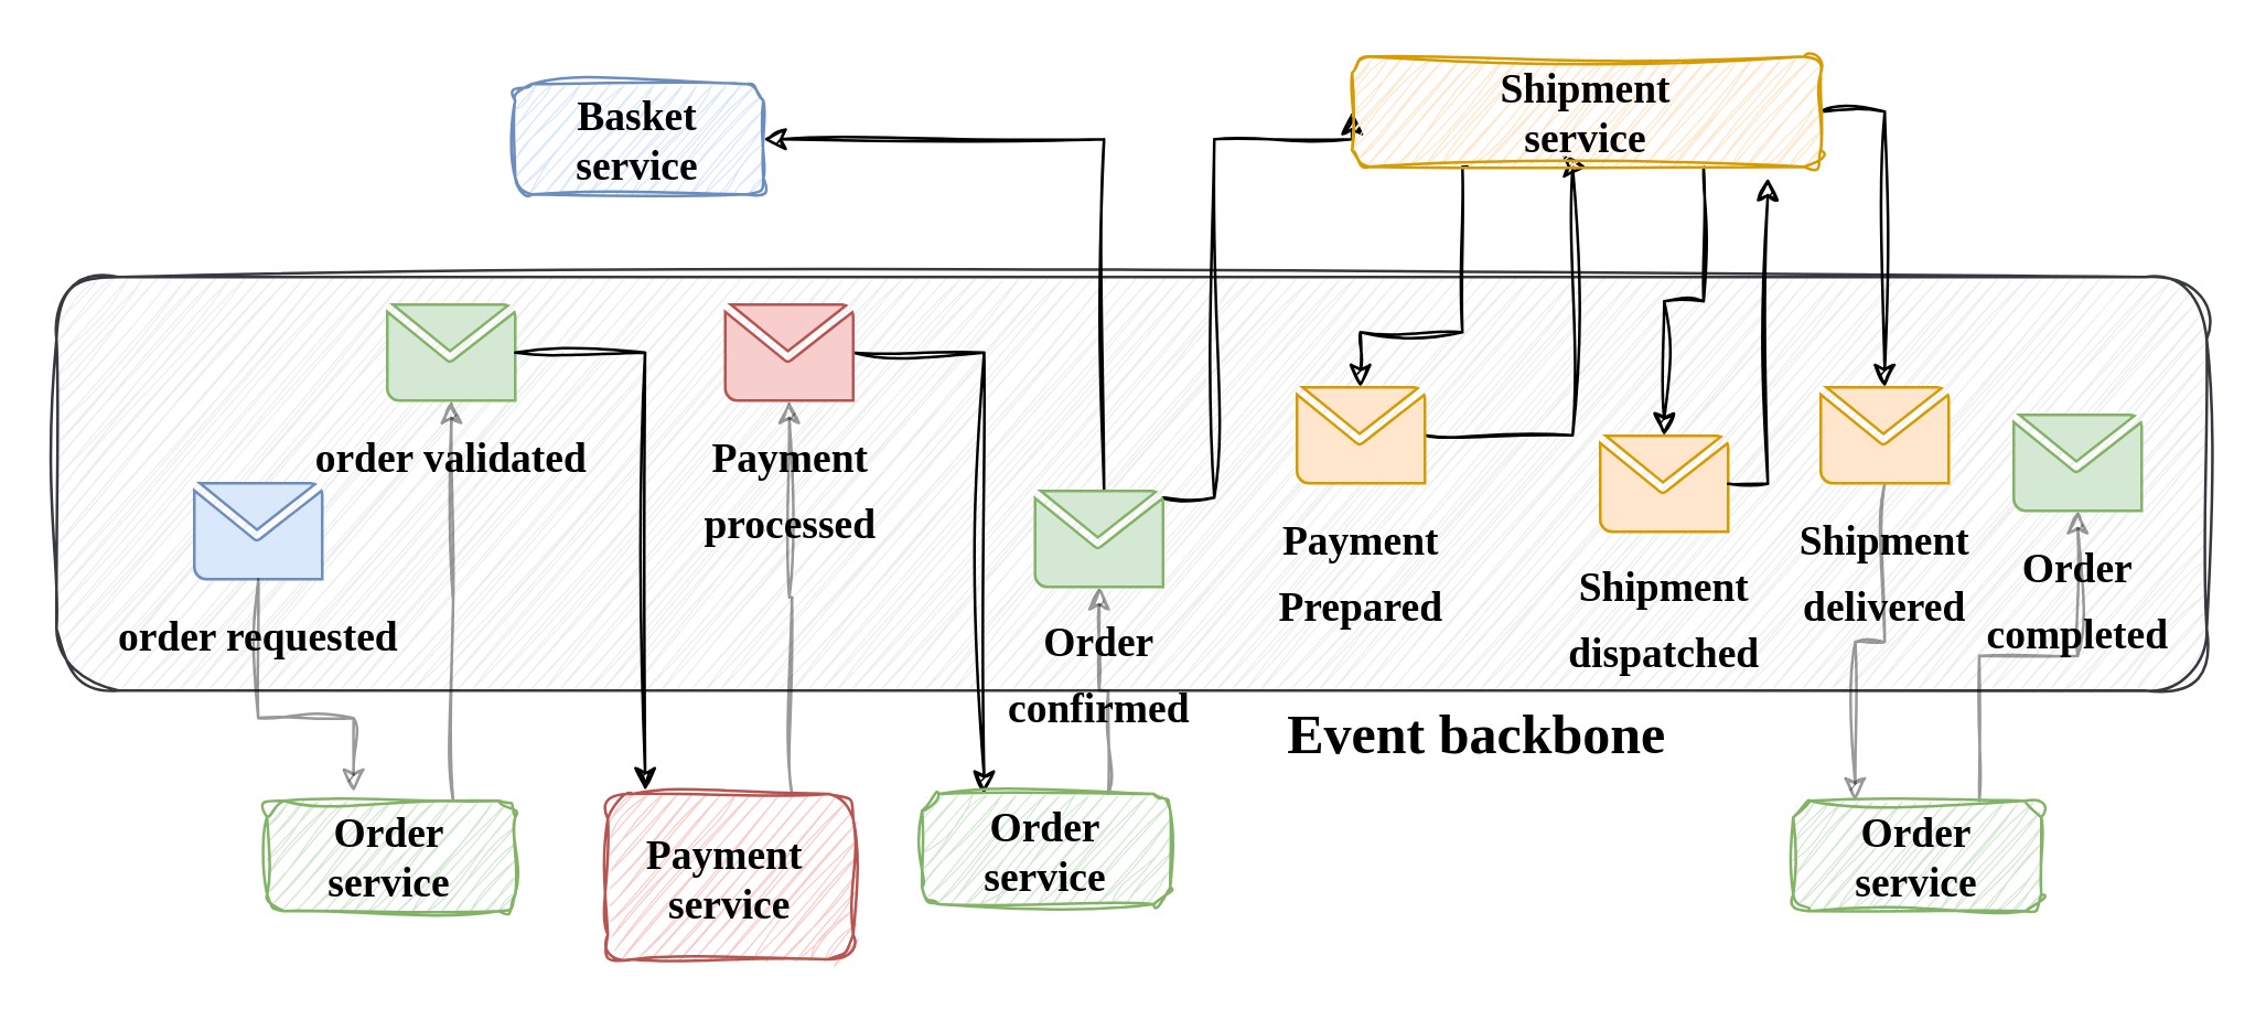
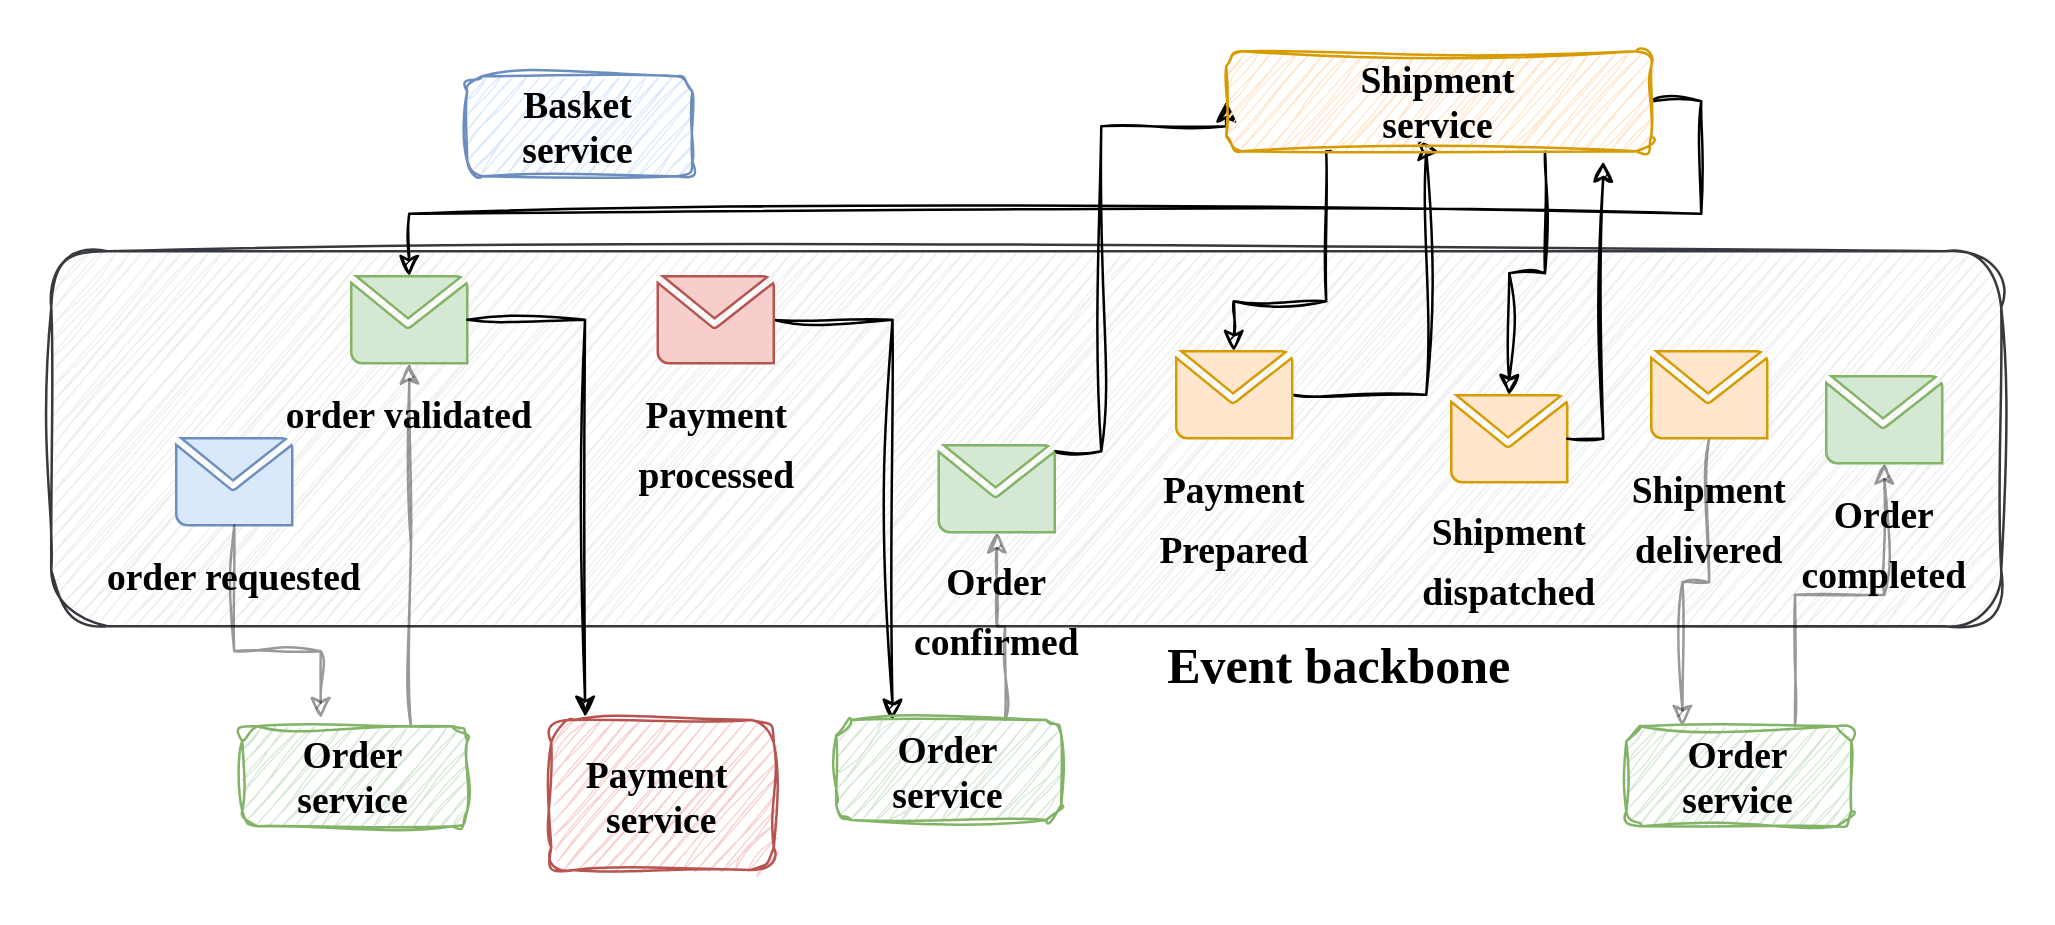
  <mxCell id="0" />
  <mxCell id="1" parent="0" />
  <mxCell id="2" value="" style="rounded=1;whiteSpace=wrap;html=1;sketch=1;hachureGap=4;jiggle=2;curveFitting=1;fontFamily=Architects Daughter;fontSource=https%3A%2F%2Ffonts.googleapis.com%2Fcss%3Ffamily%3DArchitects%2BDaughter;fontSize=20;fillColor=#eeeeee;strokeColor=#36393d;" vertex="1" parent="1"><mxGeometry x="20" y="100" width="780" height="150" as="geometry" /></mxCell>
  <mxCell id="3" value="&lt;font style=&quot;font-size: 15px;&quot;&gt;order requested&lt;/font&gt;" style="shadow=0;dashed=0;html=1;strokeColor=#6c8ebf;fillColor=#dae8fc;labelPosition=center;verticalLabelPosition=bottom;verticalAlign=top;align=center;outlineConnect=0;shape=mxgraph.veeam.2d.letter;hachureGap=4;fontFamily=Architects Daughter;fontSource=https%3A%2F%2Ffonts.googleapis.com%2Fcss%3Ffamily%3DArchitects%2BDaughter;fontSize=20;fontStyle=1" vertex="1" parent="1"><mxGeometry x="70" y="174.8" width="46.4" height="34.8" as="geometry" /></mxCell>
  <mxCell id="4" value="&lt;font style=&quot;font-size: 15px;&quot;&gt;order validated&lt;/font&gt;" style="shadow=0;dashed=0;html=1;strokeColor=#82b366;fillColor=#d5e8d4;labelPosition=center;verticalLabelPosition=bottom;verticalAlign=top;align=center;outlineConnect=0;shape=mxgraph.veeam.2d.letter;hachureGap=4;fontFamily=Architects Daughter;fontSource=https%3A%2F%2Ffonts.googleapis.com%2Fcss%3Ffamily%3DArchitects%2BDaughter;fontSize=20;fontStyle=1" vertex="1" parent="1"><mxGeometry x="140" y="110" width="46.4" height="34.8" as="geometry" /></mxCell>
  <mxCell id="5" style="edgeStyle=orthogonalEdgeStyle;rounded=0;sketch=1;hachureGap=4;jiggle=2;curveFitting=1;orthogonalLoop=1;jettySize=auto;html=1;exitX=0.75;exitY=0;exitDx=0;exitDy=0;fontFamily=Architects Daughter;fontSource=https%3A%2F%2Ffonts.googleapis.com%2Fcss%3Ffamily%3DArchitects%2BDaughter;fontSize=16;opacity=40;" edge="1" parent="1" source="6" target="4"><mxGeometry relative="1" as="geometry" /></mxCell>
  <mxCell id="6" value="Order&lt;br&gt;service" style="rounded=1;whiteSpace=wrap;html=1;sketch=1;hachureGap=4;jiggle=2;curveFitting=1;fontFamily=Architects Daughter;fontSource=https%3A%2F%2Ffonts.googleapis.com%2Fcss%3Ffamily%3DArchitects%2BDaughter;fontSize=15;fillColor=#d5e8d4;strokeColor=#82b366;fontStyle=1" vertex="1" parent="1"><mxGeometry x="96.4" y="290" width="90" height="40" as="geometry" /></mxCell>
  <mxCell id="7" style="edgeStyle=orthogonalEdgeStyle;rounded=0;sketch=1;hachureGap=4;jiggle=2;curveFitting=1;orthogonalLoop=1;jettySize=auto;html=1;entryX=0.349;entryY=-0.08;entryDx=0;entryDy=0;entryPerimeter=0;fontFamily=Architects Daughter;fontSource=https%3A%2F%2Ffonts.googleapis.com%2Fcss%3Ffamily%3DArchitects%2BDaughter;fontSize=16;opacity=40;" edge="1" parent="1" source="3" target="6"><mxGeometry relative="1" as="geometry"><Array as="points"><mxPoint x="93" y="260" /><mxPoint x="128" y="260" /></Array></mxGeometry></mxCell>
- <mxCell id="8" style="edgeStyle=orthogonalEdgeStyle;rounded=0;sketch=1;hachureGap=4;jiggle=2;curveFitting=1;orthogonalLoop=1;jettySize=auto;html=1;exitX=0.75;exitY=0;exitDx=0;exitDy=0;fontFamily=Architects Daughter;fontSource=https%3A%2F%2Ffonts.googleapis.com%2Fcss%3Ffamily%3DArchitects%2BDaughter;fontSize=16;opacity=40;" edge="1" parent="1" source="9" target="12"><mxGeometry relative="1" as="geometry" /></mxCell>
  <mxCell id="9" value="Payment&amp;nbsp; &lt;br&gt;service" style="rounded=1;whiteSpace=wrap;html=1;sketch=1;hachureGap=4;jiggle=2;curveFitting=1;fontFamily=Architects Daughter;fontSource=https%3A%2F%2Ffonts.googleapis.com%2Fcss%3Ffamily%3DArchitects%2BDaughter;fontSize=15;fillColor=#f8cecc;strokeColor=#b85450;fontStyle=1" vertex="1" parent="1"><mxGeometry x="220" y="287.5" width="89" height="60" as="geometry" /></mxCell>
  <mxCell id="10" style="edgeStyle=orthogonalEdgeStyle;rounded=0;sketch=1;hachureGap=4;jiggle=2;curveFitting=1;orthogonalLoop=1;jettySize=auto;html=1;entryX=0.152;entryY=-0.02;entryDx=0;entryDy=0;entryPerimeter=0;fontFamily=Architects Daughter;fontSource=https%3A%2F%2Ffonts.googleapis.com%2Fcss%3Ffamily%3DArchitects%2BDaughter;fontSize=16;" edge="1" parent="1" source="4" target="9"><mxGeometry relative="1" as="geometry" /></mxCell>
  <mxCell id="11" style="edgeStyle=orthogonalEdgeStyle;rounded=0;sketch=1;hachureGap=4;jiggle=2;curveFitting=1;orthogonalLoop=1;jettySize=auto;html=1;entryX=0.25;entryY=0;entryDx=0;entryDy=0;fontFamily=Architects Daughter;fontSource=https%3A%2F%2Ffonts.googleapis.com%2Fcss%3Ffamily%3DArchitects%2BDaughter;fontSize=16;" edge="1" parent="1" source="12" target="14"><mxGeometry relative="1" as="geometry" /></mxCell>
  <mxCell id="12" value="&lt;font style=&quot;font-size: 15px;&quot;&gt;Payment &lt;br&gt;processed&lt;/font&gt;" style="shadow=0;dashed=0;html=1;strokeColor=#b85450;fillColor=#f8cecc;labelPosition=center;verticalLabelPosition=bottom;verticalAlign=top;align=center;outlineConnect=0;shape=mxgraph.veeam.2d.letter;hachureGap=4;fontFamily=Architects Daughter;fontSource=https%3A%2F%2Ffonts.googleapis.com%2Fcss%3Ffamily%3DArchitects%2BDaughter;fontSize=20;fontStyle=1" vertex="1" parent="1"><mxGeometry x="262.6" y="110" width="46.4" height="34.8" as="geometry" /></mxCell>
  <mxCell id="13" style="edgeStyle=orthogonalEdgeStyle;rounded=0;sketch=1;hachureGap=4;jiggle=2;curveFitting=1;orthogonalLoop=1;jettySize=auto;html=1;exitX=0.75;exitY=0;exitDx=0;exitDy=0;fontFamily=Architects Daughter;fontSource=https%3A%2F%2Ffonts.googleapis.com%2Fcss%3Ffamily%3DArchitects%2BDaughter;fontSize=16;fillColor=#f5f5f5;strokeColor=#000000;opacity=40;" edge="1" parent="1" source="14" target="17"><mxGeometry relative="1" as="geometry" /></mxCell>
  <mxCell id="14" value="Order&lt;br&gt;service" style="rounded=1;whiteSpace=wrap;html=1;sketch=1;hachureGap=4;jiggle=2;curveFitting=1;fontFamily=Architects Daughter;fontSource=https%3A%2F%2Ffonts.googleapis.com%2Fcss%3Ffamily%3DArchitects%2BDaughter;fontSize=15;fillColor=#d5e8d4;strokeColor=#82b366;fontStyle=1" vertex="1" parent="1"><mxGeometry x="334" y="287.5" width="90" height="40" as="geometry" /></mxCell>
- <mxCell id="15" style="edgeStyle=orthogonalEdgeStyle;rounded=0;sketch=1;hachureGap=4;jiggle=2;curveFitting=1;orthogonalLoop=1;jettySize=auto;html=1;entryX=1;entryY=0.5;entryDx=0;entryDy=0;fontFamily=Architects Daughter;fontSource=https%3A%2F%2Ffonts.googleapis.com%2Fcss%3Ffamily%3DArchitects%2BDaughter;fontSize=16;" edge="1" parent="1" source="17" target="18"><mxGeometry relative="1" as="geometry"><Array as="points"><mxPoint x="400" y="50" /></Array></mxGeometry></mxCell>
  <mxCell id="16" style="edgeStyle=orthogonalEdgeStyle;rounded=0;sketch=1;hachureGap=4;jiggle=2;curveFitting=1;orthogonalLoop=1;jettySize=auto;html=1;entryX=0;entryY=0.5;entryDx=0;entryDy=0;fontFamily=Architects Daughter;fontSource=https%3A%2F%2Ffonts.googleapis.com%2Fcss%3Ffamily%3DArchitects%2BDaughter;fontSize=16;" edge="1" parent="1" source="17" target="24"><mxGeometry relative="1" as="geometry"><Array as="points"><mxPoint x="440" y="180" /><mxPoint x="440" y="50" /></Array></mxGeometry></mxCell>
  <mxCell id="17" value="&lt;font style=&quot;font-size: 15px;&quot;&gt;Order&lt;br&gt;confirmed&lt;br&gt;&lt;/font&gt;" style="shadow=0;dashed=0;html=1;strokeColor=#82b366;fillColor=#d5e8d4;labelPosition=center;verticalLabelPosition=bottom;verticalAlign=top;align=center;outlineConnect=0;shape=mxgraph.veeam.2d.letter;hachureGap=4;fontFamily=Architects Daughter;fontSource=https%3A%2F%2Ffonts.googleapis.com%2Fcss%3Ffamily%3DArchitects%2BDaughter;fontSize=20;fontStyle=1" vertex="1" parent="1"><mxGeometry x="375" y="177.6" width="46.4" height="34.8" as="geometry" /></mxCell>
  <mxCell id="18" value="Basket&lt;br&gt;service" style="rounded=1;whiteSpace=wrap;html=1;sketch=1;hachureGap=4;jiggle=2;curveFitting=1;fontFamily=Architects Daughter;fontSource=https%3A%2F%2Ffonts.googleapis.com%2Fcss%3Ffamily%3DArchitects%2BDaughter;fontSize=15;fillColor=#dae8fc;strokeColor=#6c8ebf;fontStyle=1" vertex="1" parent="1"><mxGeometry x="186.4" y="30" width="90" height="40" as="geometry" /></mxCell>
  <mxCell id="19" style="edgeStyle=orthogonalEdgeStyle;rounded=0;sketch=1;hachureGap=4;jiggle=2;curveFitting=1;orthogonalLoop=1;jettySize=auto;html=1;entryX=0.5;entryY=1;entryDx=0;entryDy=0;fontFamily=Architects Daughter;fontSource=https%3A%2F%2Ffonts.googleapis.com%2Fcss%3Ffamily%3DArchitects%2BDaughter;fontSize=16;" edge="1" parent="1" source="20" target="24"><mxGeometry relative="1" as="geometry"><Array as="points"><mxPoint x="570" y="157" /></Array></mxGeometry></mxCell>
  <mxCell id="20" value="&lt;font style=&quot;font-size: 15px;&quot;&gt;Payment&lt;br&gt;Prepared&lt;br&gt;&lt;/font&gt;" style="shadow=0;dashed=0;html=1;strokeColor=#d79b00;fillColor=#ffe6cc;labelPosition=center;verticalLabelPosition=bottom;verticalAlign=top;align=center;outlineConnect=0;shape=mxgraph.veeam.2d.letter;hachureGap=4;fontFamily=Architects Daughter;fontSource=https%3A%2F%2Ffonts.googleapis.com%2Fcss%3Ffamily%3DArchitects%2BDaughter;fontSize=20;fontStyle=1" vertex="1" parent="1"><mxGeometry x="470" y="140" width="46.4" height="34.8" as="geometry" /></mxCell>
  <mxCell id="21" style="edgeStyle=orthogonalEdgeStyle;rounded=0;sketch=1;hachureGap=4;jiggle=2;curveFitting=1;orthogonalLoop=1;jettySize=auto;html=1;exitX=0.25;exitY=1;exitDx=0;exitDy=0;fontFamily=Architects Daughter;fontSource=https%3A%2F%2Ffonts.googleapis.com%2Fcss%3Ffamily%3DArchitects%2BDaughter;fontSize=16;" edge="1" parent="1" source="24" target="20"><mxGeometry relative="1" as="geometry"><Array as="points"><mxPoint x="530" y="120" /><mxPoint x="493" y="120" /></Array></mxGeometry></mxCell>
  <mxCell id="22" style="edgeStyle=orthogonalEdgeStyle;rounded=0;sketch=1;hachureGap=4;jiggle=2;curveFitting=1;orthogonalLoop=1;jettySize=auto;html=1;exitX=0.75;exitY=1;exitDx=0;exitDy=0;fontFamily=Architects Daughter;fontSource=https%3A%2F%2Ffonts.googleapis.com%2Fcss%3Ffamily%3DArchitects%2BDaughter;fontSize=16;" edge="1" parent="1" source="24" target="25"><mxGeometry relative="1" as="geometry" /></mxCell>
- <mxCell id="23" style="edgeStyle=orthogonalEdgeStyle;rounded=0;sketch=1;hachureGap=4;jiggle=2;curveFitting=1;orthogonalLoop=1;jettySize=auto;html=1;exitX=1;exitY=0.5;exitDx=0;exitDy=0;fontFamily=Architects Daughter;fontSource=https%3A%2F%2Ffonts.googleapis.com%2Fcss%3Ffamily%3DArchitects%2BDaughter;fontSize=16;" edge="1" parent="1" source="24" target="27"><mxGeometry relative="1" as="geometry" /></mxCell>
+ <mxCell id="23" style="edgeStyle=orthogonalEdgeStyle;rounded=0;sketch=1;hachureGap=4;jiggle=2;curveFitting=1;orthogonalLoop=1;jettySize=auto;html=1;exitX=1;exitY=0.5;exitDx=0;exitDy=0;fontFamily=Architects Daughter;fontSource=https%3A%2F%2Ffonts.googleapis.com%2Fcss%3Ffamily%3DArchitects%2BDaughter;fontSize=16;" edge="1" parent="1" source="24" target="4"><mxGeometry relative="1" as="geometry" /></mxCell>
  <mxCell id="24" value="Shipment&lt;br&gt;service" style="rounded=1;whiteSpace=wrap;html=1;sketch=1;hachureGap=4;jiggle=2;curveFitting=1;fontFamily=Architects Daughter;fontSource=https%3A%2F%2Ffonts.googleapis.com%2Fcss%3Ffamily%3DArchitects%2BDaughter;fontSize=15;fillColor=#ffe6cc;strokeColor=#d79b00;fontStyle=1" vertex="1" parent="1"><mxGeometry x="490" y="20" width="170" height="40" as="geometry" /></mxCell>
  <mxCell id="25" value="&lt;font style=&quot;font-size: 15px;&quot;&gt;Shipment&lt;br&gt;dispatched&lt;br&gt;&lt;/font&gt;" style="shadow=0;dashed=0;html=1;strokeColor=#d79b00;fillColor=#ffe6cc;labelPosition=center;verticalLabelPosition=bottom;verticalAlign=top;align=center;outlineConnect=0;shape=mxgraph.veeam.2d.letter;hachureGap=4;fontFamily=Architects Daughter;fontSource=https%3A%2F%2Ffonts.googleapis.com%2Fcss%3Ffamily%3DArchitects%2BDaughter;fontSize=20;fontStyle=1" vertex="1" parent="1"><mxGeometry x="580" y="157.6" width="46.4" height="34.8" as="geometry" /></mxCell>
  <mxCell id="26" style="edgeStyle=orthogonalEdgeStyle;rounded=0;sketch=1;hachureGap=4;jiggle=2;curveFitting=1;orthogonalLoop=1;jettySize=auto;html=1;entryX=0.25;entryY=0;entryDx=0;entryDy=0;fontFamily=Architects Daughter;fontSource=https%3A%2F%2Ffonts.googleapis.com%2Fcss%3Ffamily%3DArchitects%2BDaughter;fontSize=16;opacity=40;" edge="1" parent="1" source="27" target="29"><mxGeometry relative="1" as="geometry" /></mxCell>
  <mxCell id="27" value="&lt;font style=&quot;font-size: 15px;&quot;&gt;Shipment&lt;br&gt;delivered&lt;br&gt;&lt;/font&gt;" style="shadow=0;dashed=0;html=1;strokeColor=#d79b00;fillColor=#ffe6cc;labelPosition=center;verticalLabelPosition=bottom;verticalAlign=top;align=center;outlineConnect=0;shape=mxgraph.veeam.2d.letter;hachureGap=4;fontFamily=Architects Daughter;fontSource=https%3A%2F%2Ffonts.googleapis.com%2Fcss%3Ffamily%3DArchitects%2BDaughter;fontSize=20;fontStyle=1" vertex="1" parent="1"><mxGeometry x="660" y="140" width="46.4" height="34.8" as="geometry" /></mxCell>
  <mxCell id="28" style="edgeStyle=orthogonalEdgeStyle;rounded=0;sketch=1;hachureGap=4;jiggle=2;curveFitting=1;orthogonalLoop=1;jettySize=auto;html=1;exitX=0.75;exitY=0;exitDx=0;exitDy=0;fontFamily=Architects Daughter;fontSource=https%3A%2F%2Ffonts.googleapis.com%2Fcss%3Ffamily%3DArchitects%2BDaughter;fontSize=16;opacity=40;" edge="1" parent="1" source="29" target="30"><mxGeometry relative="1" as="geometry" /></mxCell>
  <mxCell id="29" value="Order&lt;br&gt;service" style="rounded=1;whiteSpace=wrap;html=1;sketch=1;hachureGap=4;jiggle=2;curveFitting=1;fontFamily=Architects Daughter;fontSource=https%3A%2F%2Ffonts.googleapis.com%2Fcss%3Ffamily%3DArchitects%2BDaughter;fontSize=15;fillColor=#d5e8d4;strokeColor=#82b366;fontStyle=1" vertex="1" parent="1"><mxGeometry x="650" y="290" width="90" height="40" as="geometry" /></mxCell>
  <mxCell id="30" value="&lt;font style=&quot;font-size: 15px;&quot;&gt;Order&lt;br&gt;completed&lt;br&gt;&lt;/font&gt;" style="shadow=0;dashed=0;html=1;strokeColor=#82b366;fillColor=#d5e8d4;labelPosition=center;verticalLabelPosition=bottom;verticalAlign=top;align=center;outlineConnect=0;shape=mxgraph.veeam.2d.letter;hachureGap=4;fontFamily=Architects Daughter;fontSource=https%3A%2F%2Ffonts.googleapis.com%2Fcss%3Ffamily%3DArchitects%2BDaughter;fontSize=20;fontStyle=1" vertex="1" parent="1"><mxGeometry x="730" y="150" width="46.4" height="34.8" as="geometry" /></mxCell>
  <mxCell id="31" value="&lt;b&gt;Event backbone&lt;/b&gt;" style="text;html=1;align=center;verticalAlign=middle;resizable=0;points=[];autosize=1;strokeColor=none;fillColor=none;fontSize=20;fontFamily=Architects Daughter;" vertex="1" parent="1"><mxGeometry x="450" y="245" width="170" height="40" as="geometry" /></mxCell>
  <mxCell id="32" style="edgeStyle=orthogonalEdgeStyle;rounded=0;sketch=1;hachureGap=4;jiggle=2;curveFitting=1;orthogonalLoop=1;jettySize=auto;html=1;entryX=0.887;entryY=1.1;entryDx=0;entryDy=0;entryPerimeter=0;fontFamily=Architects Daughter;fontSource=https%3A%2F%2Ffonts.googleapis.com%2Fcss%3Ffamily%3DArchitects%2BDaughter;fontSize=16;" edge="1" parent="1" source="25" target="24"><mxGeometry relative="1" as="geometry"><Array as="points"><mxPoint x="641" y="175" /></Array></mxGeometry></mxCell>
